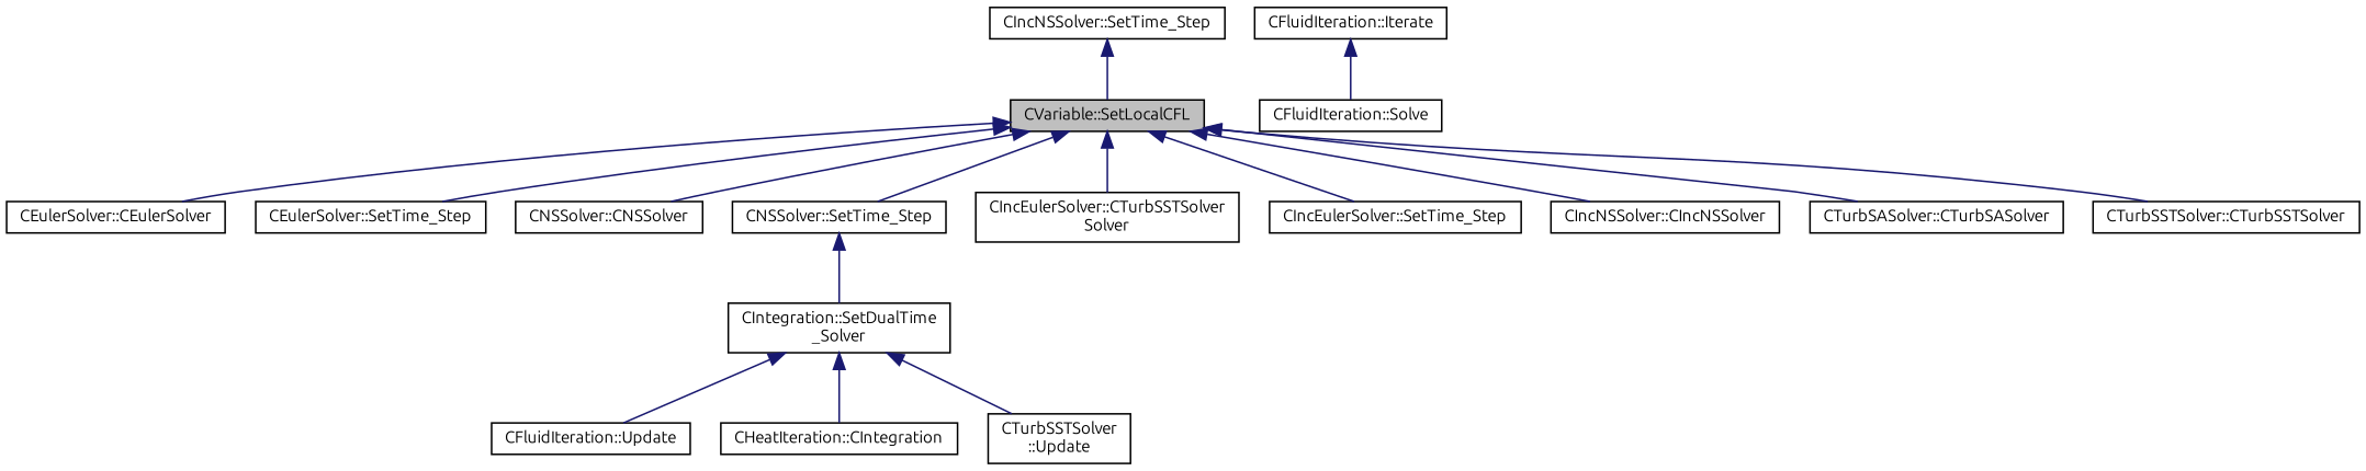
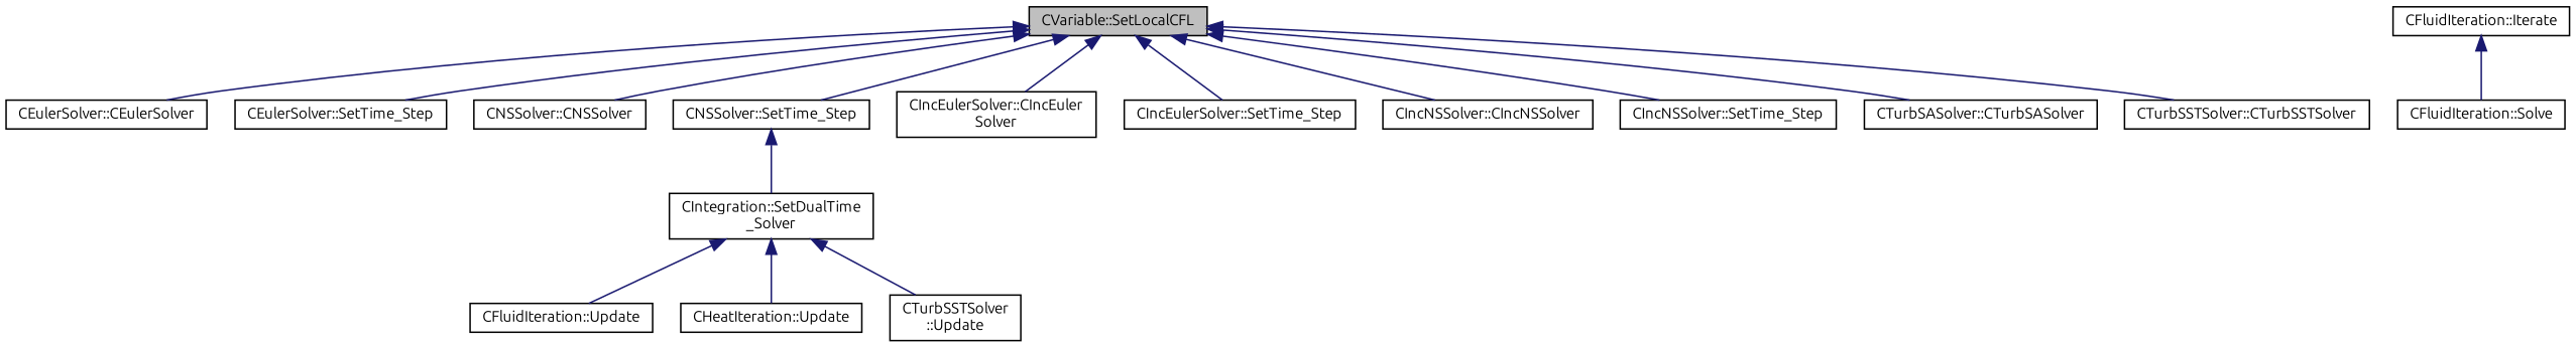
  digraph {
    fontname=Ubuntu
    rankdir=TB
    node [color=black fillcolor=white fontname=Ubuntu fontsize=10 shape=record style=filled]
    edge [color=midnightblue dir=back fontname=Ubuntu fontsize=10 labelfontname=Helvetica labelfontsize=10 style=solid]
    n1 [fillcolor=grey75 fontcolor=black height=0.2 label="CVariable::SetLocalCFL" width=0.4]
    n2 [height=0.2 label="CEulerSolver::CEulerSolver" width=0.4]
    n3 [height=0.2 label="CEulerSolver::SetTime_Step" width=0.4]
    n4 [height=0.2 label="CNSSolver::CNSSolver" width=0.4]
    n5 [height=0.2 label="CNSSolver::SetTime_Step" width=0.4]
-   n6 [height=0.2 label="CIncEulerSolver::CTurbSSTSolver\lSolver" width=0.4]
+   n6 [height=0.2 label="CIncEulerSolver::CIncEuler\lSolver" width=0.4]
    n7 [height=0.2 label="CIncEulerSolver::SetTime_Step" width=0.4]
    n8 [height=0.2 label="CIncNSSolver::CIncNSSolver" width=0.4]
    n9 [height=0.2 label="CIncNSSolver::SetTime_Step" width=0.4]
    n10 [height=0.2 label="CTurbSASolver::CTurbSASolver" width=0.4]
    n11 [height=0.2 label="CTurbSSTSolver::CTurbSSTSolver" width=0.4]
    n12 [height=0.2 label="CIntegration::SetDualTime\l_Solver" width=0.4]
    n13 [height=0.2 label="CFluidIteration::Update" width=0.4]
-   n14 [height=0.2 label="CHeatIteration::CIntegration" width=0.4]
+   n14 [height=0.2 label="CHeatIteration::Update" width=0.4]
    n15 [height=0.2 label="CTurbSSTSolver\l::Update" width=0.4]
    n16 [height=0.2 label="CFluidIteration::Iterate" width=0.4]
    n17 [height=0.2 label="CFluidIteration::Solve" width=0.4]
    n1 -> n2
    n1 -> n3
    n1 -> n4
    n1 -> n5
    n1 -> n6
    n1 -> n7
    n1 -> n8
-   n9 -> n1
+   n1 -> n9
    n1 -> n10
    n1 -> n11
    n5 -> n12
    n12 -> n13
    n12 -> n14
    n12 -> n15
    n16 -> n17
  }
